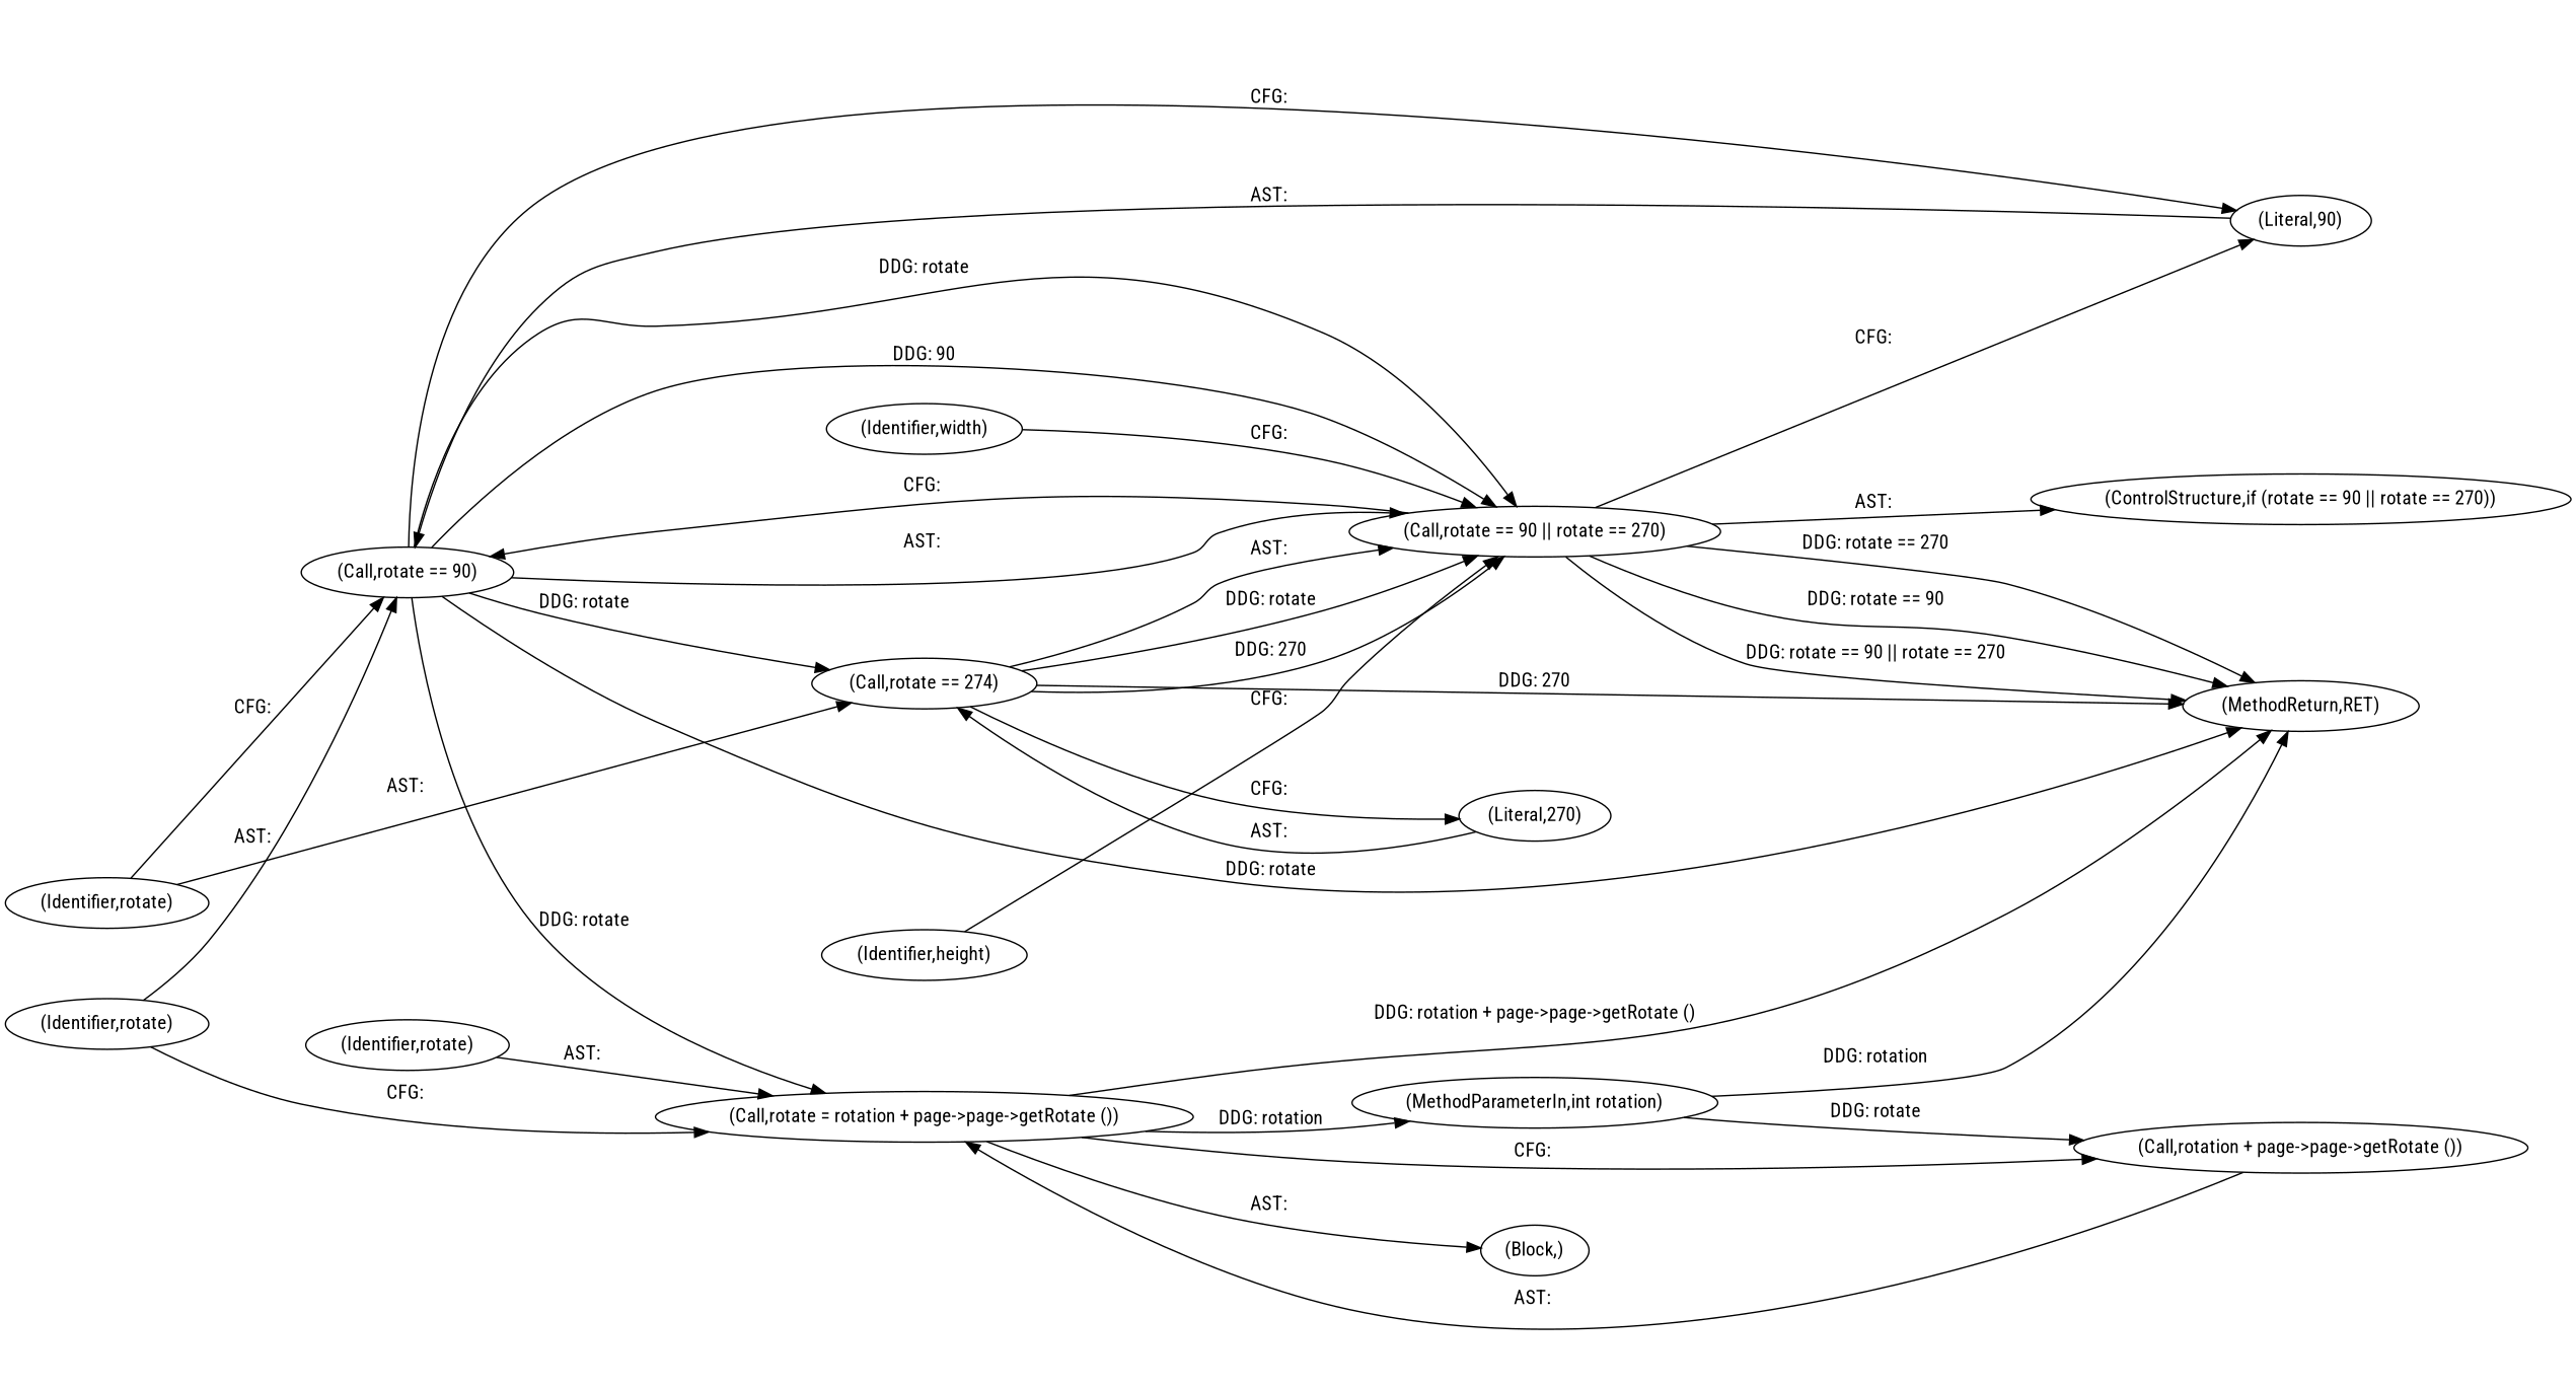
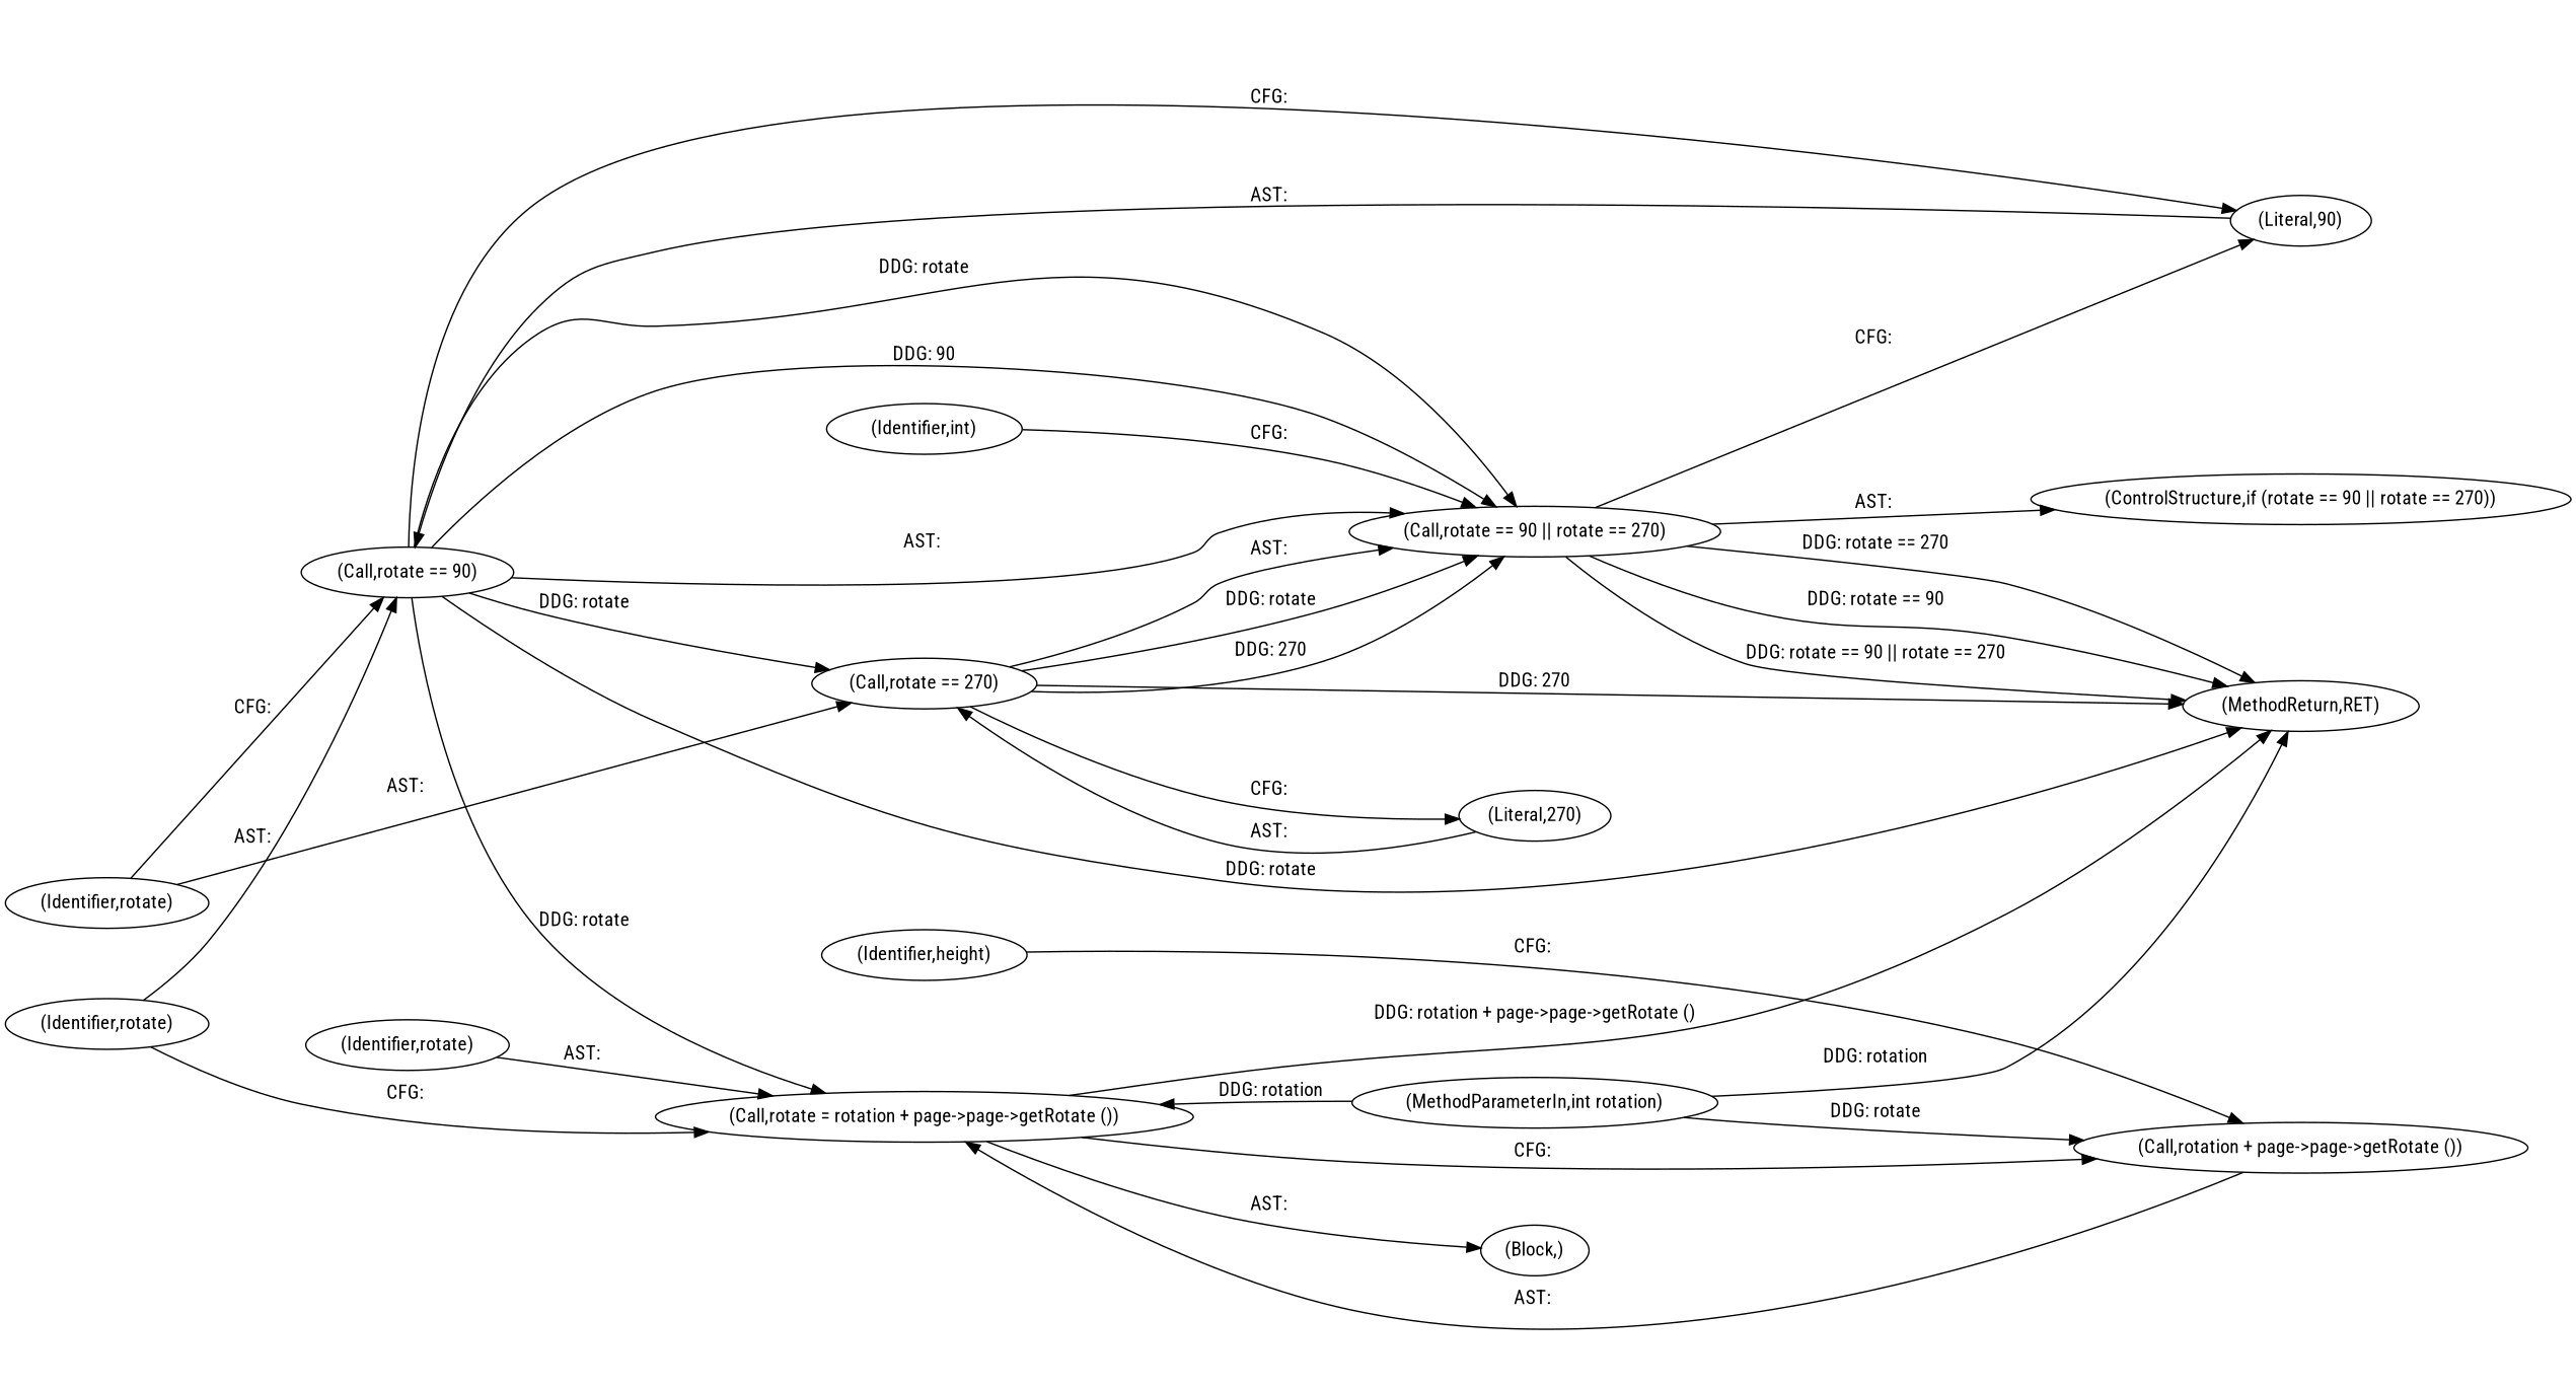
  digraph {
    fontname="Roboto Condensed"
    rankdir=LR
    node [fontname="Roboto Condensed"]
    edge [fontname="Roboto Condensed"]
    n1 [label="(Call,rotate = rotation + page->page->getRotate ())"]
    n2 [label="(Call,rotation + page->page->getRotate ())"]
    n3 [label="(MethodReturn,RET)"]
    n4 [label="(Block,)"]
    n5 [label="(Call,rotate == 90)"]
    n6 [label="(Call,rotate == 90 || rotate == 270)"]
-   n7 [label="(Call,rotate == 274)"]
+   n7 [label="(Call,rotate == 270)"]
    n8 [label="(Literal,90)"]
    n9 [label="(MethodParameterIn,int rotation)"]
    n10 [label="(ControlStructure,if (rotate == 90 || rotate == 270))"]
    n11 [label="(Literal,270)"]
    n12 [label="(Identifier,height)"]
    n13 [label="(Identifier,rotate)"]
-   n14 [label="(Identifier,width)"]
+   n14 [label="(Identifier,int)"]
    n15 [label="(Identifier,rotate)"]
    n16 [label="(Identifier,rotate)"]
    n1 -> n2 [label="CFG: "]
    n1 -> n3 [label="DDG: rotation + page->page->getRotate ()"]
    n1 -> n4 [label="AST: "]
    n2 -> n1 [label="AST: "]
    n5 -> n1 [label="DDG: rotate"]
    n5 -> n3 [label="DDG: rotate"]
    n5 -> n6 [label="AST: "]
    n5 -> n6 [label="DDG: rotate"]
    n5 -> n6 [label="DDG: 90"]
    n5 -> n7 [label="DDG: rotate"]
    n5 -> n8 [label="CFG: "]
    n6 -> n3 [label="DDG: rotate == 270"]
    n6 -> n3 [label="DDG: rotate == 90"]
    n6 -> n3 [label="DDG: rotate == 90 || rotate == 270"]
-   n6 -> n5 [label="CFG: "]
    n6 -> n8 [label="CFG: "]
    n6 -> n10 [label="AST: "]
    n7 -> n3 [label="DDG: 270"]
    n7 -> n6 [label="AST: "]
    n7 -> n6 [label="DDG: rotate"]
    n7 -> n6 [label="DDG: 270"]
    n7 -> n11 [label="CFG: "]
    n8 -> n5 [label="AST: "]
-   n1 -> n9 [label="DDG: rotation"]
+   n9 -> n1 [label="DDG: rotation"]
    n9 -> n2 [label="DDG: rotate"]
    n9 -> n3 [label="DDG: rotation"]
    n11 -> n7 [label="AST: "]
-   n12 -> n6 [label="CFG: "]
+   n12 -> n2 [label="CFG: "]
    n13 -> n5 [label="CFG: "]
    n13 -> n7 [label="AST: "]
    n14 -> n6 [label="CFG: "]
    n15 -> n1 [label="CFG: "]
    n15 -> n5 [label="AST: "]
    n16 -> n1 [label="AST: "]
  }
